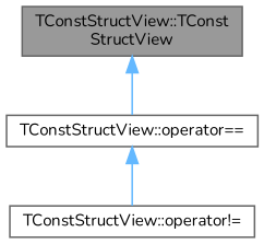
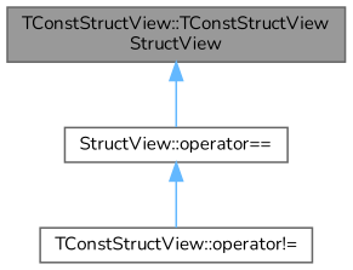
  digraph {
    fontname=Nunito
    rankdir=TB
    node [color=grey40 fillcolor=white fontname=Nunito fontsize=10 shape=box style=filled]
    edge [color=steelblue1 dir=back fontname=Nunito fontsize=10 labelfontname=Helvetica labelfontsize=10 style=solid]
-   n1 [color=gray40 fillcolor=grey60 fontcolor=black height=0.2 label="TConstStructView::TConst\lStructView" width=0.4]
-   n2 [height=0.2 label="TConstStructView::operator==" width=0.4]
+   n1 [color=gray40 fillcolor=grey60 fontcolor=black height=0.2 label="TConstStructView::TConstStructView\lStructView" width=0.4]
+   n2 [height=0.2 label="StructView::operator==" width=0.4]
    n3 [height=0.2 label="TConstStructView::operator!=" width=0.4]
    n1 -> n2
    n2 -> n3
  }
